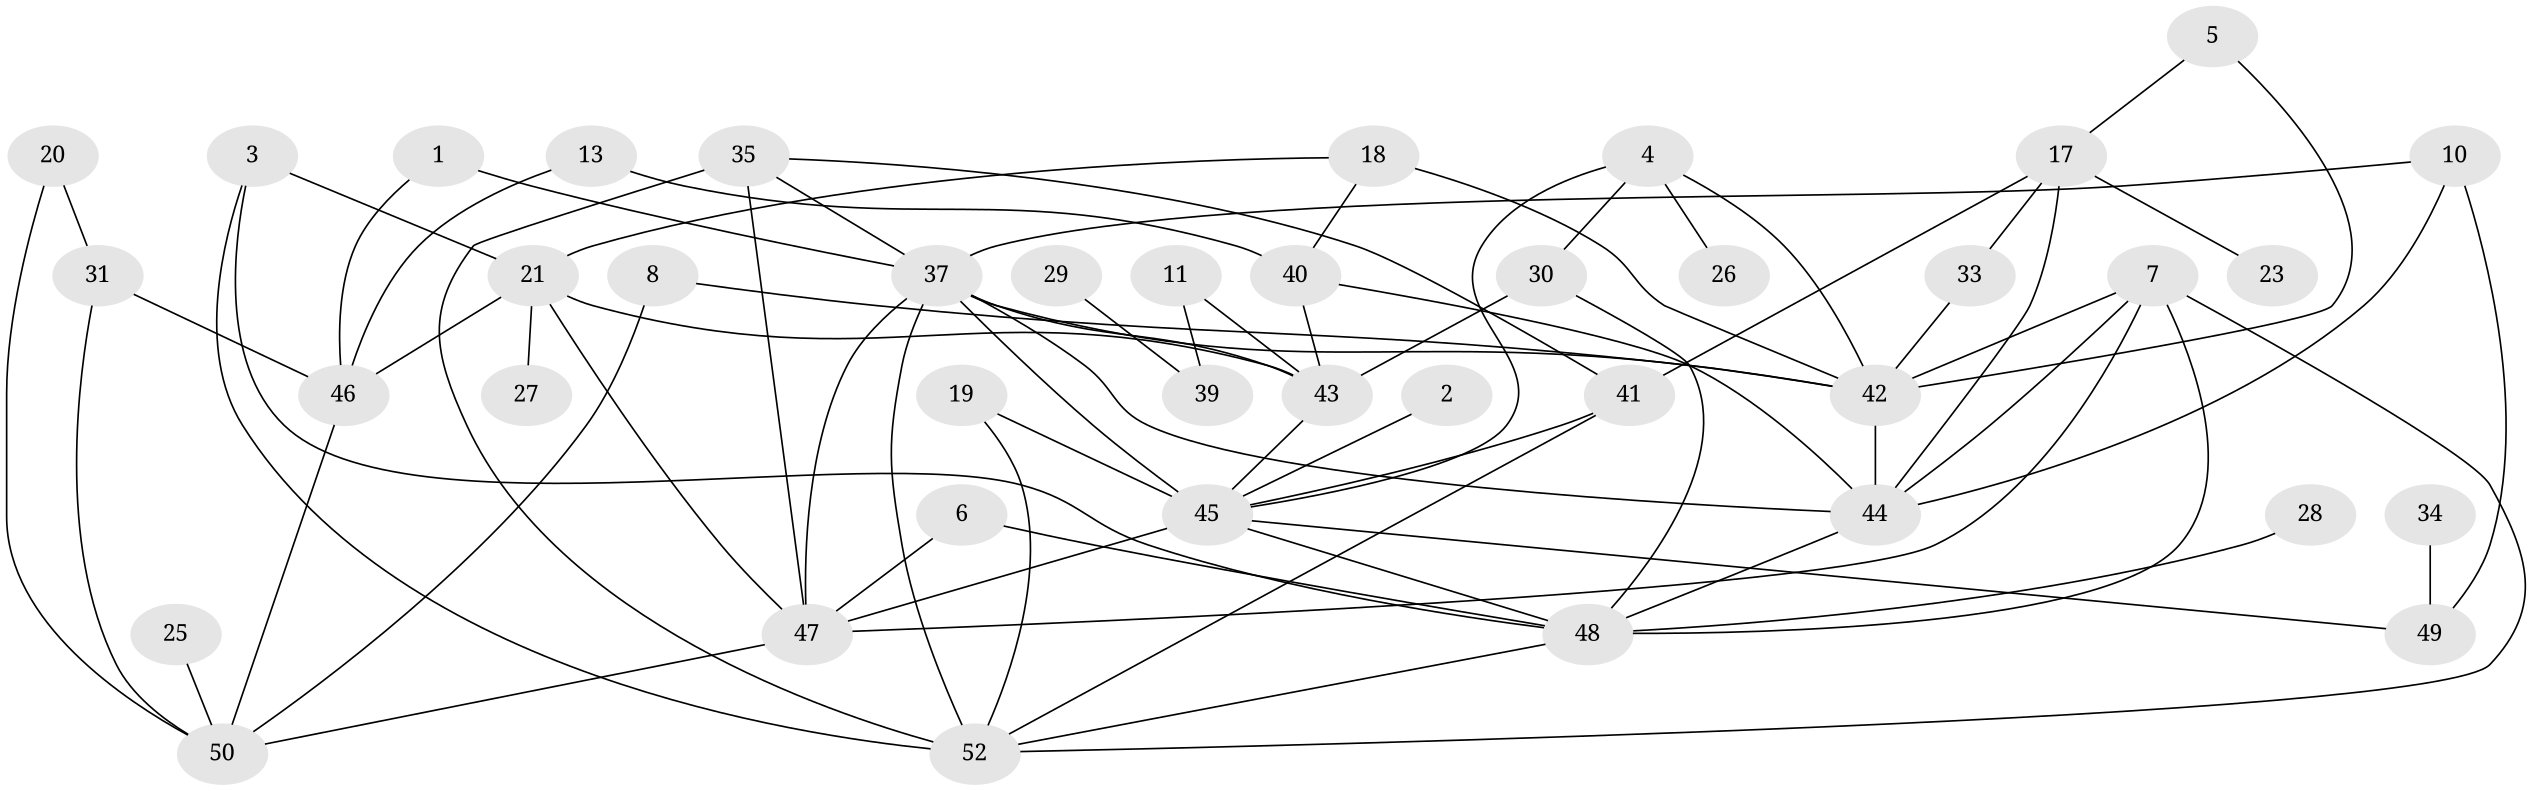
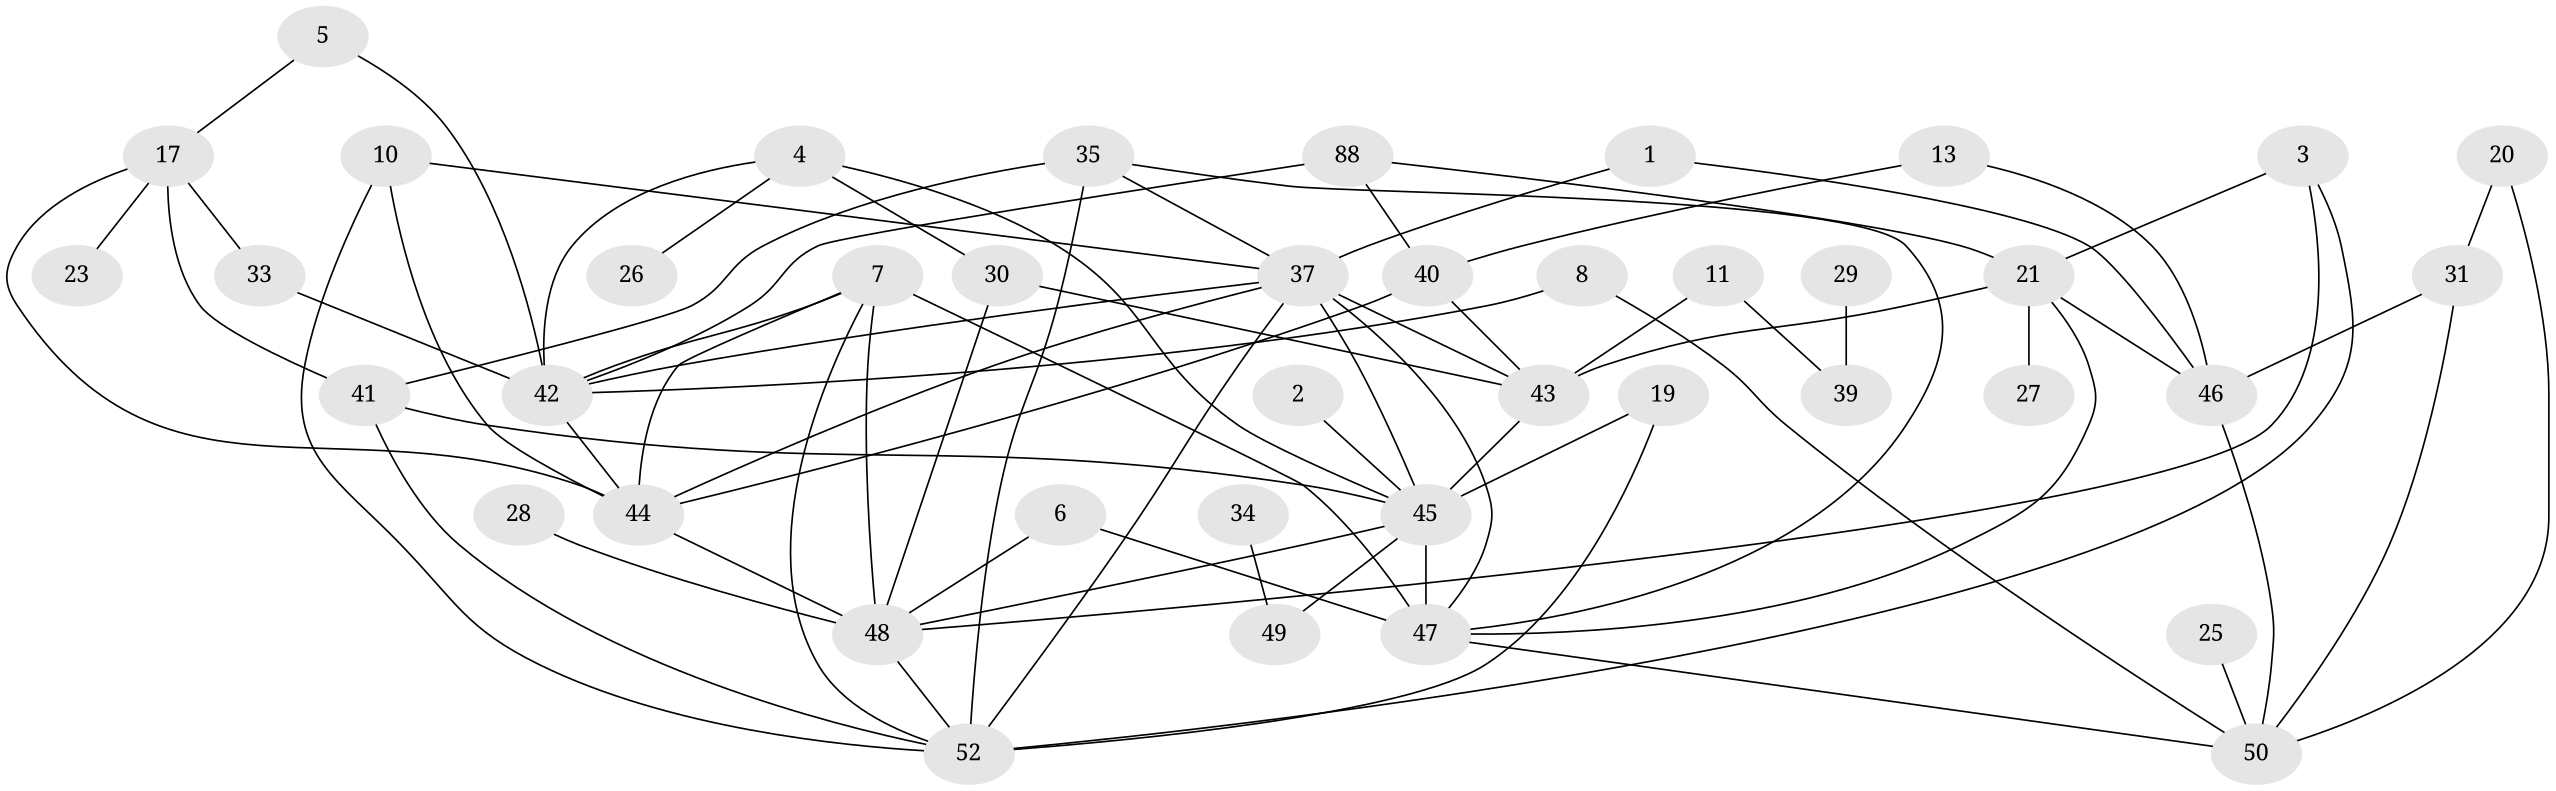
  graph {
    fontname="Noto Serif"
    node [color=gray90 fontname="Noto Serif" style=filled]
    edge [fontname="Noto Serif" weight=1.0]
    1
    37
    46
    45
    52
    42
    47
    44
    43
    50
    2
    48
    49
    n14 [label=21]
    3
    27
    4
    26
    30
    5
    17
    23
    33
    41
    6
    7
    8
    10
    11
    39
    13
    40
-   18
+   18 [label=88]
    19
    20
    31
    25
    28
    29
    34
    35
    1 -- 37
    1 -- 46
    37 -- 45 [weight=2.0]
    37 -- 52
    37 -- 42
    37 -- 47
    37 -- 44
    37 -- 43
    46 -- 50
    45 -- 47 [weight=4.0]
    45 -- 48
    45 -- 49
    42 -- 44 [weight=2.0]
    47 -- 50
    44 -- 48
    43 -- 45
    2 -- 45
    48 -- 52
    n14 -- 46
    n14 -- 47
    n14 -- 43 [weight=2.0]
    n14 -- 27
    3 -- 52
    3 -- 48
    3 -- n14
    4 -- 45
    4 -- 42
    4 -- 26
    4 -- 30
    30 -- 43
    30 -- 48
    5 -- 42
    5 -- 17
    17 -- 44
    17 -- 23
    17 -- 33
    17 -- 41
    33 -- 42
    41 -- 45
    41 -- 52
    6 -- 47
    6 -- 48
    7 -- 52
    7 -- 42
    7 -- 47
    7 -- 44
    7 -- 48
    8 -- 42
    8 -- 50
    10 -- 37
-   10 -- 49
+   10 -- 52
    10 -- 44
    11 -- 43
    11 -- 39
    13 -- 46
    13 -- 40
    40 -- 44
    40 -- 43
    18 -- 42 [weight=2.0]
    18 -- n14
    18 -- 40
    19 -- 45
    19 -- 52
    20 -- 50
    20 -- 31
    31 -- 46
    31 -- 50
    25 -- 50
    28 -- 48
    29 -- 39
    34 -- 49
    35 -- 37
    35 -- 52 [weight=2.0]
    35 -- 47
    35 -- 41
  }
